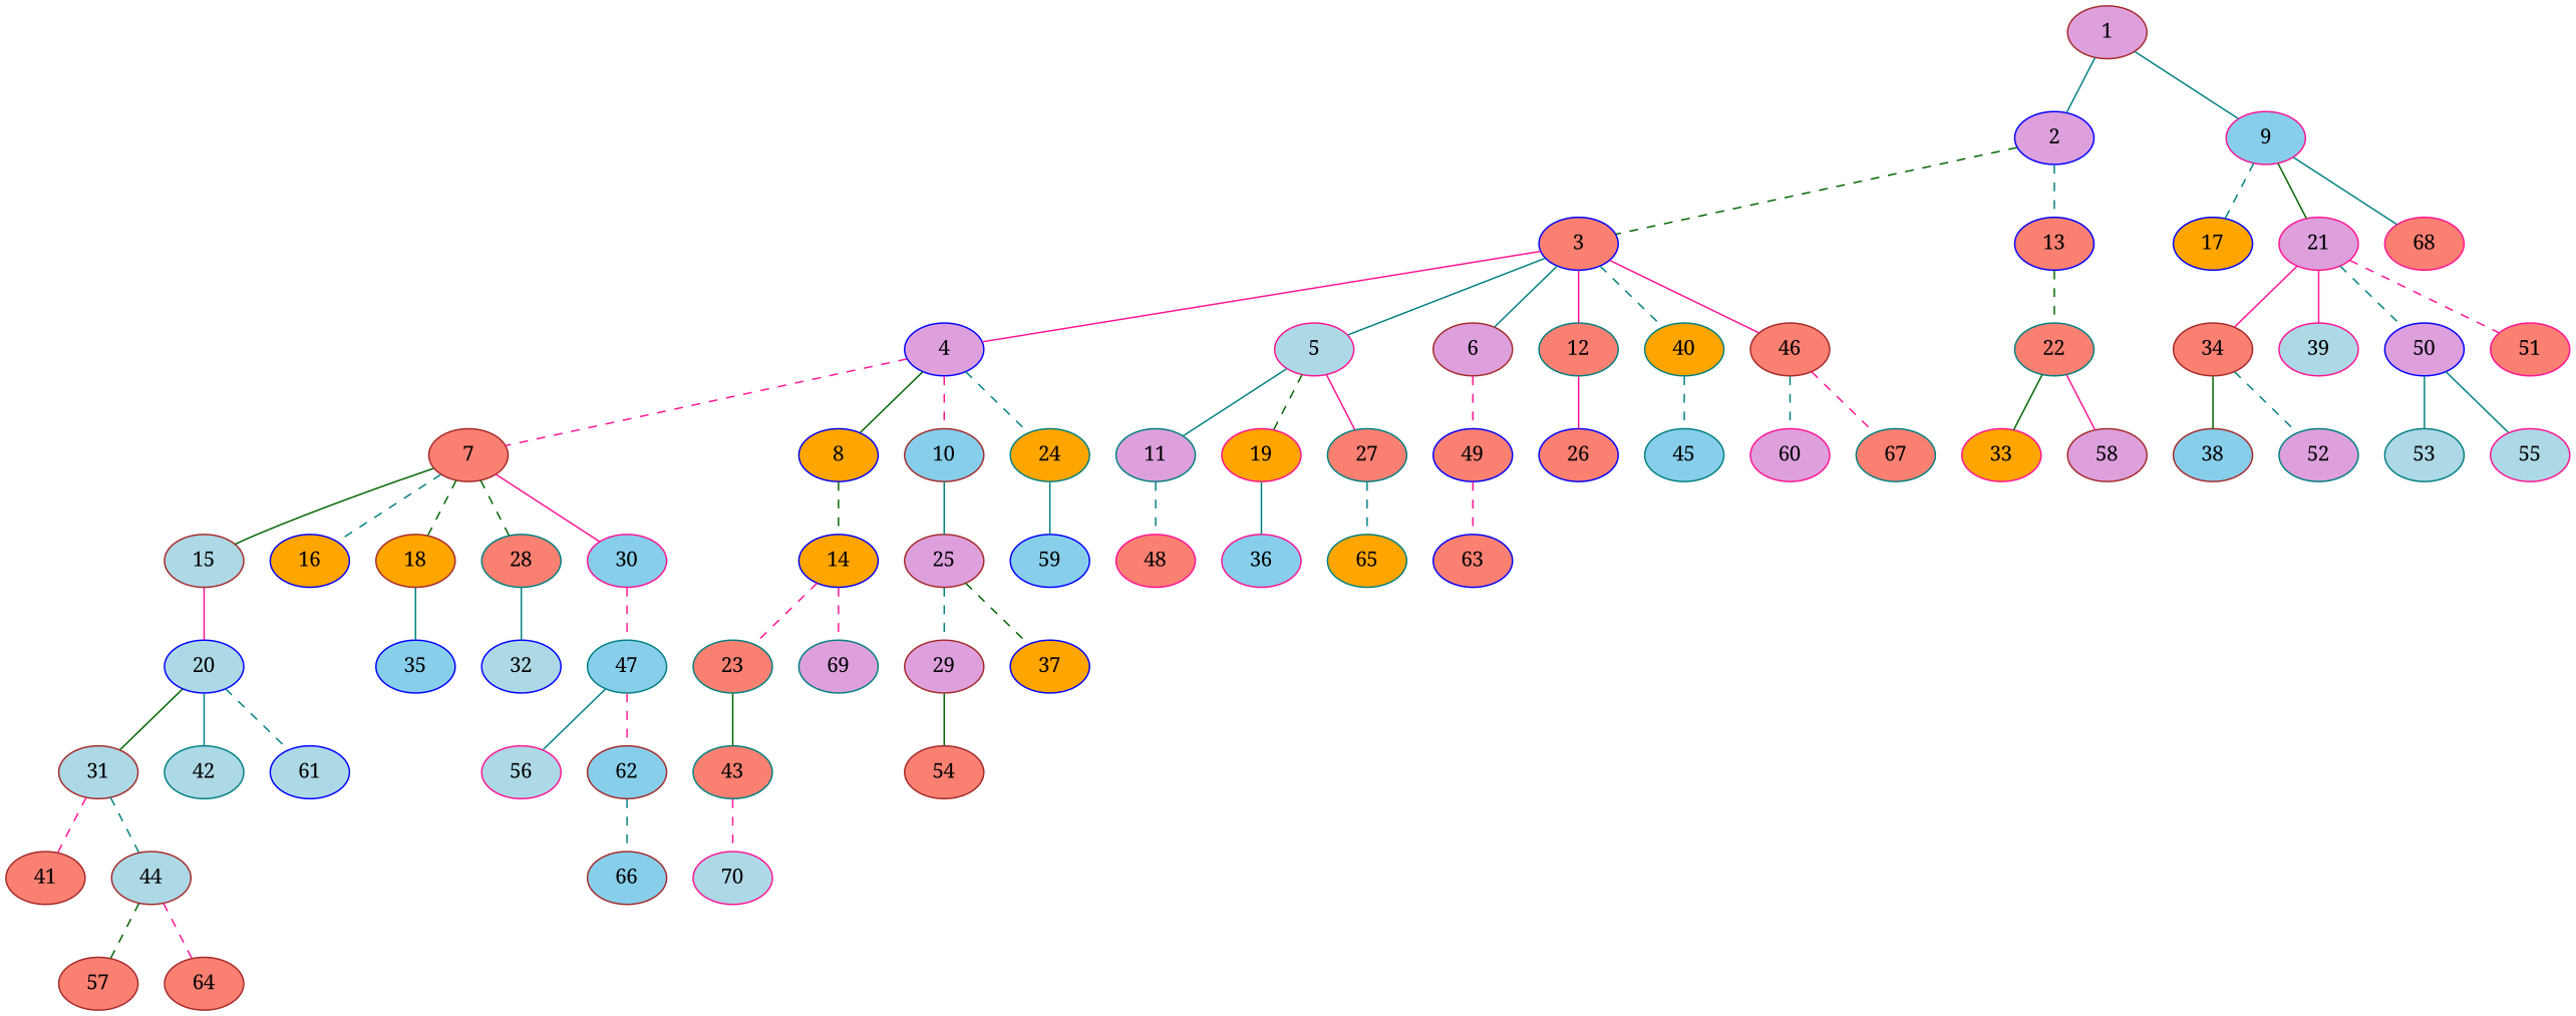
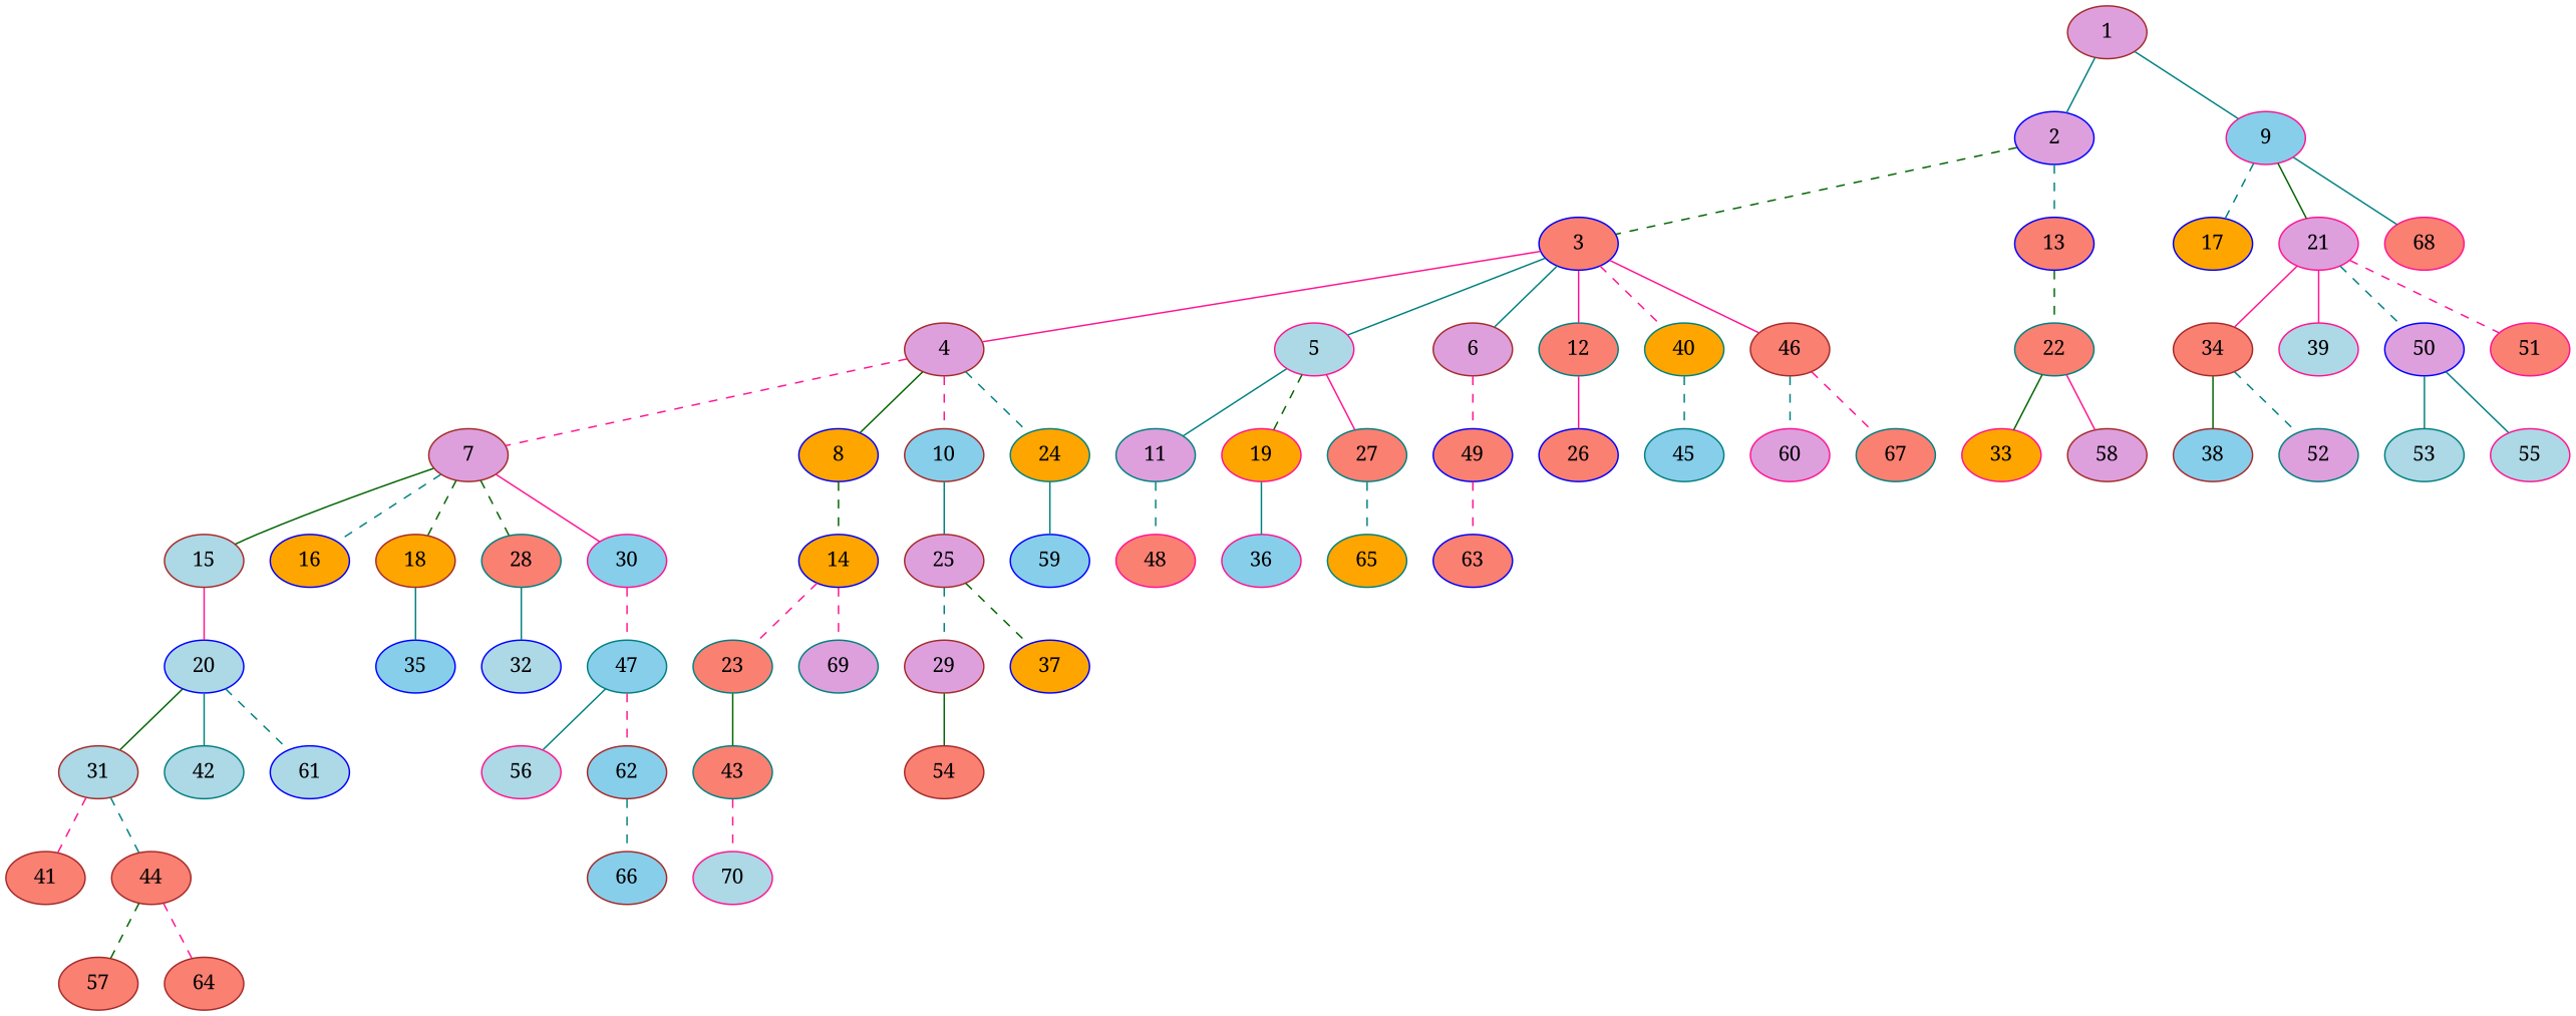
  graph {
    fontname="Noto Serif"
    node [color=brown fillcolor=salmon fontname="Noto Serif" style=filled]
    edge [color=teal fontname="Noto Serif" style=dashed]
    1 [fillcolor=plum]
    2 [color=blue fillcolor=plum]
    9 [color=deeppink fillcolor=skyblue]
    3 [color=blue]
    13 [color=blue]
    17 [color=blue fillcolor=orange]
    21 [color=deeppink fillcolor=plum]
    68 [color=deeppink]
-   4 [color=blue fillcolor=plum]
+   4 [fillcolor=plum]
    5 [color=deeppink fillcolor=lightblue]
    6 [fillcolor=plum]
    12 [color=teal]
    40 [color=teal fillcolor=orange]
    46
    22 [color=teal]
-   7
+   7 [fillcolor=plum]
    8 [color=blue fillcolor=orange]
    10 [fillcolor=skyblue]
    24 [color=teal fillcolor=orange]
    11 [color=teal fillcolor=plum]
    19 [color=deeppink fillcolor=orange]
    27 [color=teal]
    49 [color=blue]
    26 [color=blue]
    45 [color=teal fillcolor=skyblue]
    60 [color=deeppink fillcolor=plum]
    67 [color=teal]
    15 [fillcolor=lightblue]
    16 [color=blue fillcolor=orange]
    18 [fillcolor=orange]
    28 [color=teal]
    30 [color=deeppink fillcolor=skyblue]
    14 [color=blue fillcolor=orange]
    25 [fillcolor=plum]
    59 [color=blue fillcolor=skyblue]
    48 [color=deeppink]
    36 [color=deeppink fillcolor=skyblue]
    65 [color=teal fillcolor=orange]
    63 [color=blue]
    20 [color=blue fillcolor=lightblue]
    35 [color=blue fillcolor=skyblue]
    32 [color=blue fillcolor=lightblue]
    47 [color=teal fillcolor=skyblue]
    23 [color=teal]
    69 [color=teal fillcolor=plum]
    34
    39 [color=deeppink fillcolor=lightblue]
    50 [color=blue fillcolor=plum]
    51 [color=deeppink]
    29 [fillcolor=plum]
    37 [color=blue fillcolor=orange]
    33 [color=deeppink fillcolor=orange]
    58 [fillcolor=plum]
    43 [color=teal]
    31 [fillcolor=lightblue]
    42 [color=teal fillcolor=lightblue]
    61 [color=blue fillcolor=lightblue]
    41
-   44 [fillcolor=lightblue]
+   44
    38 [fillcolor=skyblue]
    52 [color=teal fillcolor=plum]
    53 [color=teal fillcolor=lightblue]
    55 [color=deeppink fillcolor=lightblue]
    70 [color=deeppink fillcolor=lightblue]
    54
    56 [color=deeppink fillcolor=lightblue]
    62 [fillcolor=skyblue]
    57
    64
    66 [fillcolor=skyblue]
    1 -- 2 [style=solid]
    1 -- 9 [style=solid]
    2 -- 3 [color=darkgreen]
    2 -- 13
    9 -- 17
    9 -- 21 [color=darkgreen style=solid]
    9 -- 68 [style=solid]
    3 -- 4 [color=deeppink style=solid]
    3 -- 5 [style=solid]
    3 -- 6 [style=solid]
    3 -- 12 [color=deeppink style=solid]
-   3 -- 40
+   3 -- 40 [color=deeppink]
    3 -- 46 [color=deeppink style=solid]
    13 -- 22 [color=darkgreen]
    21 -- 34 [color=deeppink style=solid]
    21 -- 39 [color=deeppink style=solid]
    21 -- 50
    21 -- 51 [color=deeppink]
    4 -- 7 [color=deeppink]
    4 -- 8 [color=darkgreen style=solid]
    4 -- 10 [color=deeppink]
    4 -- 24
    5 -- 11 [style=solid]
    5 -- 19 [color=darkgreen]
    5 -- 27 [color=deeppink style=solid]
    6 -- 49 [color=deeppink]
    12 -- 26 [color=deeppink style=solid]
    40 -- 45
    46 -- 60
    46 -- 67 [color=deeppink]
    22 -- 33 [color=darkgreen style=solid]
    22 -- 58 [color=deeppink style=solid]
    7 -- 15 [color=darkgreen style=solid]
    7 -- 16
    7 -- 18 [color=darkgreen]
    7 -- 28 [color=darkgreen]
    7 -- 30 [color=deeppink style=solid]
    8 -- 14 [color=darkgreen]
    10 -- 25 [style=solid]
    24 -- 59 [style=solid]
    11 -- 48
    19 -- 36 [style=solid]
    27 -- 65
    49 -- 63 [color=deeppink]
    15 -- 20 [color=deeppink style=solid]
    18 -- 35 [style=solid]
    28 -- 32 [style=solid]
    30 -- 47 [color=deeppink]
    14 -- 23 [color=deeppink]
    14 -- 69 [color=deeppink]
    25 -- 29
    25 -- 37 [color=darkgreen]
    20 -- 31 [color=darkgreen style=solid]
    20 -- 42 [style=solid]
    20 -- 61
    47 -- 56 [style=solid]
    47 -- 62 [color=deeppink]
    23 -- 43 [color=darkgreen style=solid]
    34 -- 38 [color=darkgreen style=solid]
    34 -- 52
    50 -- 53 [style=solid]
    50 -- 55 [style=solid]
    29 -- 54 [color=darkgreen style=solid]
    43 -- 70 [color=deeppink]
    31 -- 41 [color=deeppink]
    31 -- 44
    44 -- 57 [color=darkgreen]
    44 -- 64 [color=deeppink]
    62 -- 66
  }
